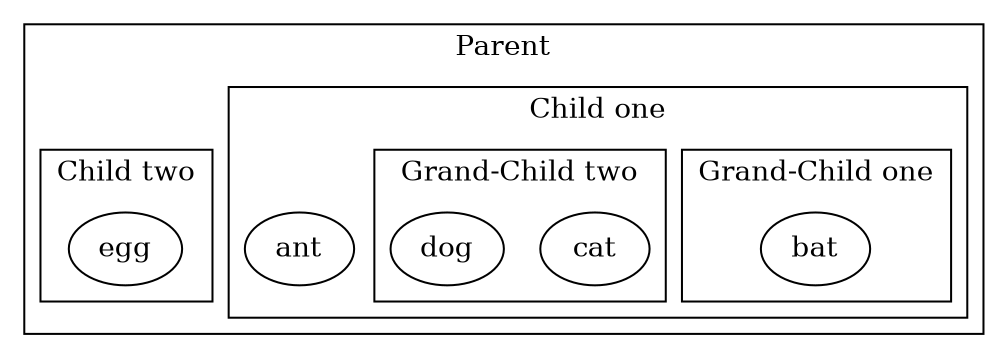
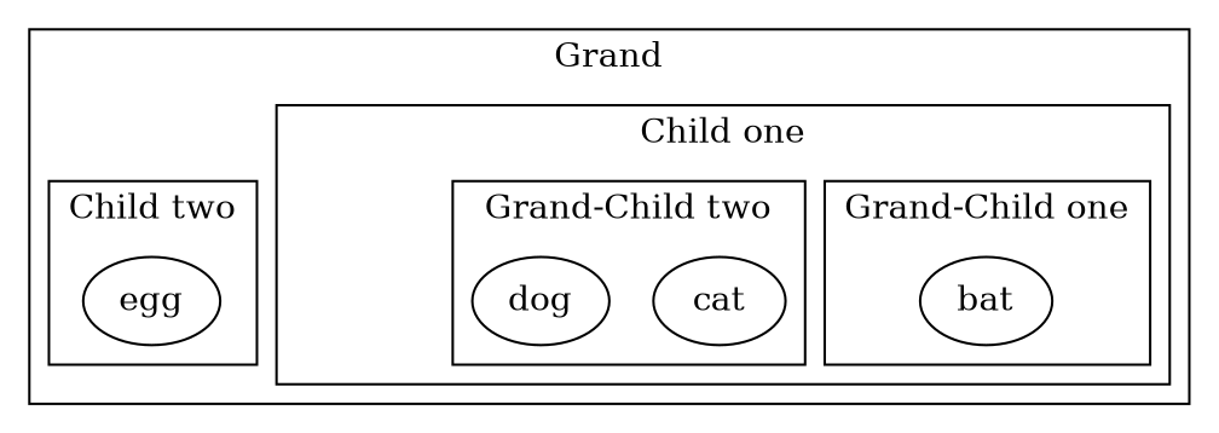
  digraph {
    rankdir=TB
    bat
    cat
    dog
-   ant
    egg
    subgraph cluster_1 {
-     label=Parent
+     label=Grand
      subgraph cluster_2 {
        label="Child one"
-       ant
        subgraph cluster_3 {
          label="Grand-Child one"
          bat
        }
        subgraph cluster_4 {
          label="Grand-Child two"
          cat
          dog
        }
      }
      subgraph cluster_5 {
        label="Child two"
        egg
      }
    }
  }
